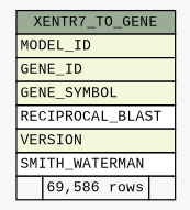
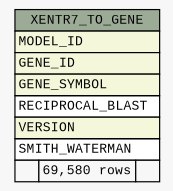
  digraph {
    bgcolor="#f7f7f7"
    fontname="Liberation Mono"
    fontsize=11
    nodesep=0.18
    rankdir=RL
    ranksep=0.46
-   n1 [fontname="Liberation Mono" fontsize=11 label=<     <TABLE BORDER="0" CELLBORDER="1" CELLSPACING="0" BGCOLOR="#ffffff">       <TR><TD COLSPAN="3" BGCOLOR="#9bab96" ALIGN="CENTER">XENTR7_TO_GENE</TD></TR>       <TR><TD PORT="MODEL_ID" COLSPAN="3" BGCOLOR="#f4f7da" ALIGN="LEFT">MODEL_ID</TD></TR>       <TR><TD PORT="GENE_ID" COLSPAN="3" BGCOLOR="#f4f7da" ALIGN="LEFT">GENE_ID</TD></TR>       <TR><TD PORT="GENE_SYMBOL" COLSPAN="3" BGCOLOR="#f4f7da" ALIGN="LEFT">GENE_SYMBOL</TD></TR>       <TR><TD PORT="RECIPROCAL_BLAST" COLSPAN="3" ALIGN="LEFT">RECIPROCAL_BLAST</TD></TR>       <TR><TD PORT="VERSION" COLSPAN="3" BGCOLOR="#f4f7da" ALIGN="LEFT">VERSION</TD></TR>       <TR><TD PORT="SMITH_WATERMAN" COLSPAN="3" ALIGN="LEFT">SMITH_WATERMAN</TD></TR>       <TR><TD ALIGN="LEFT" BGCOLOR="#f7f7f7">  </TD><TD ALIGN="RIGHT" BGCOLOR="#f7f7f7">69,586 rows</TD><TD ALIGN="RIGHT" BGCOLOR="#f7f7f7">  </TD></TR>     </TABLE>> shape=plaintext]
+   n1 [fontname="Liberation Mono" fontsize=11 label=<     <TABLE BORDER="0" CELLBORDER="1" CELLSPACING="0" BGCOLOR="#ffffff">       <TR><TD COLSPAN="3" BGCOLOR="#9bab96" ALIGN="CENTER">XENTR7_TO_GENE</TD></TR>       <TR><TD PORT="MODEL_ID" COLSPAN="3" BGCOLOR="#f4f7da" ALIGN="LEFT">MODEL_ID</TD></TR>       <TR><TD PORT="GENE_ID" COLSPAN="3" BGCOLOR="#f4f7da" ALIGN="LEFT">GENE_ID</TD></TR>       <TR><TD PORT="GENE_SYMBOL" COLSPAN="3" BGCOLOR="#f4f7da" ALIGN="LEFT">GENE_SYMBOL</TD></TR>       <TR><TD PORT="RECIPROCAL_BLAST" COLSPAN="3" ALIGN="LEFT">RECIPROCAL_BLAST</TD></TR>       <TR><TD PORT="VERSION" COLSPAN="3" BGCOLOR="#f4f7da" ALIGN="LEFT">VERSION</TD></TR>       <TR><TD PORT="SMITH_WATERMAN" COLSPAN="3" ALIGN="LEFT">SMITH_WATERMAN</TD></TR>       <TR><TD ALIGN="LEFT" BGCOLOR="#f7f7f7">  </TD><TD ALIGN="RIGHT" BGCOLOR="#f7f7f7">69,580 rows</TD><TD ALIGN="RIGHT" BGCOLOR="#f7f7f7">  </TD></TR>     </TABLE>> shape=plaintext]
  }
